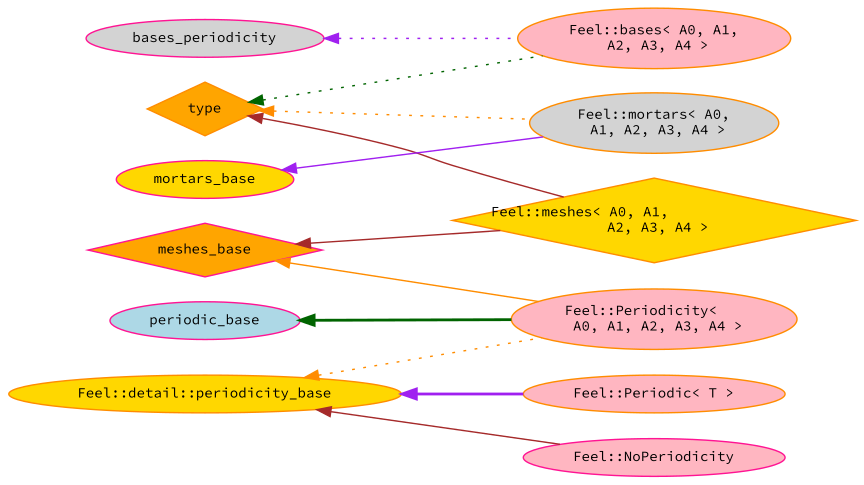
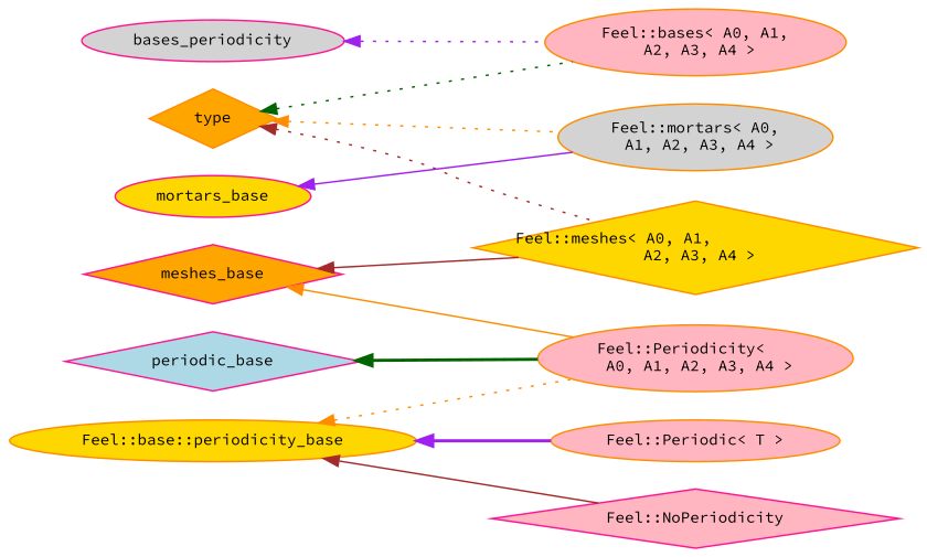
  digraph {
    fontname="Source Code Pro"
    rankdir=LR
    node [color=darkorange fillcolor=lightpink fontname="Source Code Pro" fontsize=10 shape=ellipse style=filled]
    edge [color=brown dir=back fontname="Source Code Pro" fontsize=10 labelfontname=Helvetica labelfontsize=10 style=solid]
    n1 [fillcolor=orange height=0.2 label=type shape=diamond width=0.4]
    n2 [height=0.2 label="Feel::bases\< A0, A1,\l A2, A3, A4 \>" width=0.4]
    n3 [fillcolor=gold height=0.2 label="Feel::meshes\< A0, A1,\l A2, A3, A4 \>" shape=diamond width=0.4]
    n4 [fillcolor=lightgrey height=0.2 label="Feel::mortars\< A0,\l A1, A2, A3, A4 \>" width=0.4]
    n5 [height=0.2 label="Feel::Periodicity\<\l A0, A1, A2, A3, A4 \>" width=0.4]
    n6 [color=deeppink fillcolor=lightgrey height=0.2 label=bases_periodicity width=0.4]
    n7 [color=deeppink fillcolor=orange height=0.2 label=meshes_base shape=diamond width=0.4]
    n8 [color=deeppink fillcolor=gold height=0.2 label=mortars_base width=0.4]
-   n9 [color=deeppink fillcolor=lightblue height=0.2 label=periodic_base width=0.4]
-   n10 [fillcolor=gold height=0.2 label="Feel::detail::periodicity_base" width=0.4]
-   n11 [color=deeppink height=0.2 label="Feel::NoPeriodicity" width=0.4]
+   n9 [color=deeppink fillcolor=lightblue height=0.2 label=periodic_base shape=diamond width=0.4]
+   n10 [fillcolor=gold height=0.2 label="Feel::base::periodicity_base" width=0.4]
+   n11 [color=deeppink height=0.2 label="Feel::NoPeriodicity" shape=diamond width=0.4]
    n12 [height=0.2 label="Feel::Periodic\< T \>" width=0.4]
    n1 -> n2 [color=darkgreen style=dotted]
-   n1 -> n3
+   n1 -> n3 [style=dotted]
    n1 -> n4 [color=darkorange style=dotted]
    n6 -> n2 [color=purple style=dotted]
    n7 -> n3
    n7 -> n5 [color=darkorange]
    n8 -> n4 [color=purple]
    n9 -> n5 [color=darkgreen style=bold]
    n10 -> n5 [color=darkorange style=dotted]
    n10 -> n11
    n10 -> n12 [color=purple style=bold]
  }
